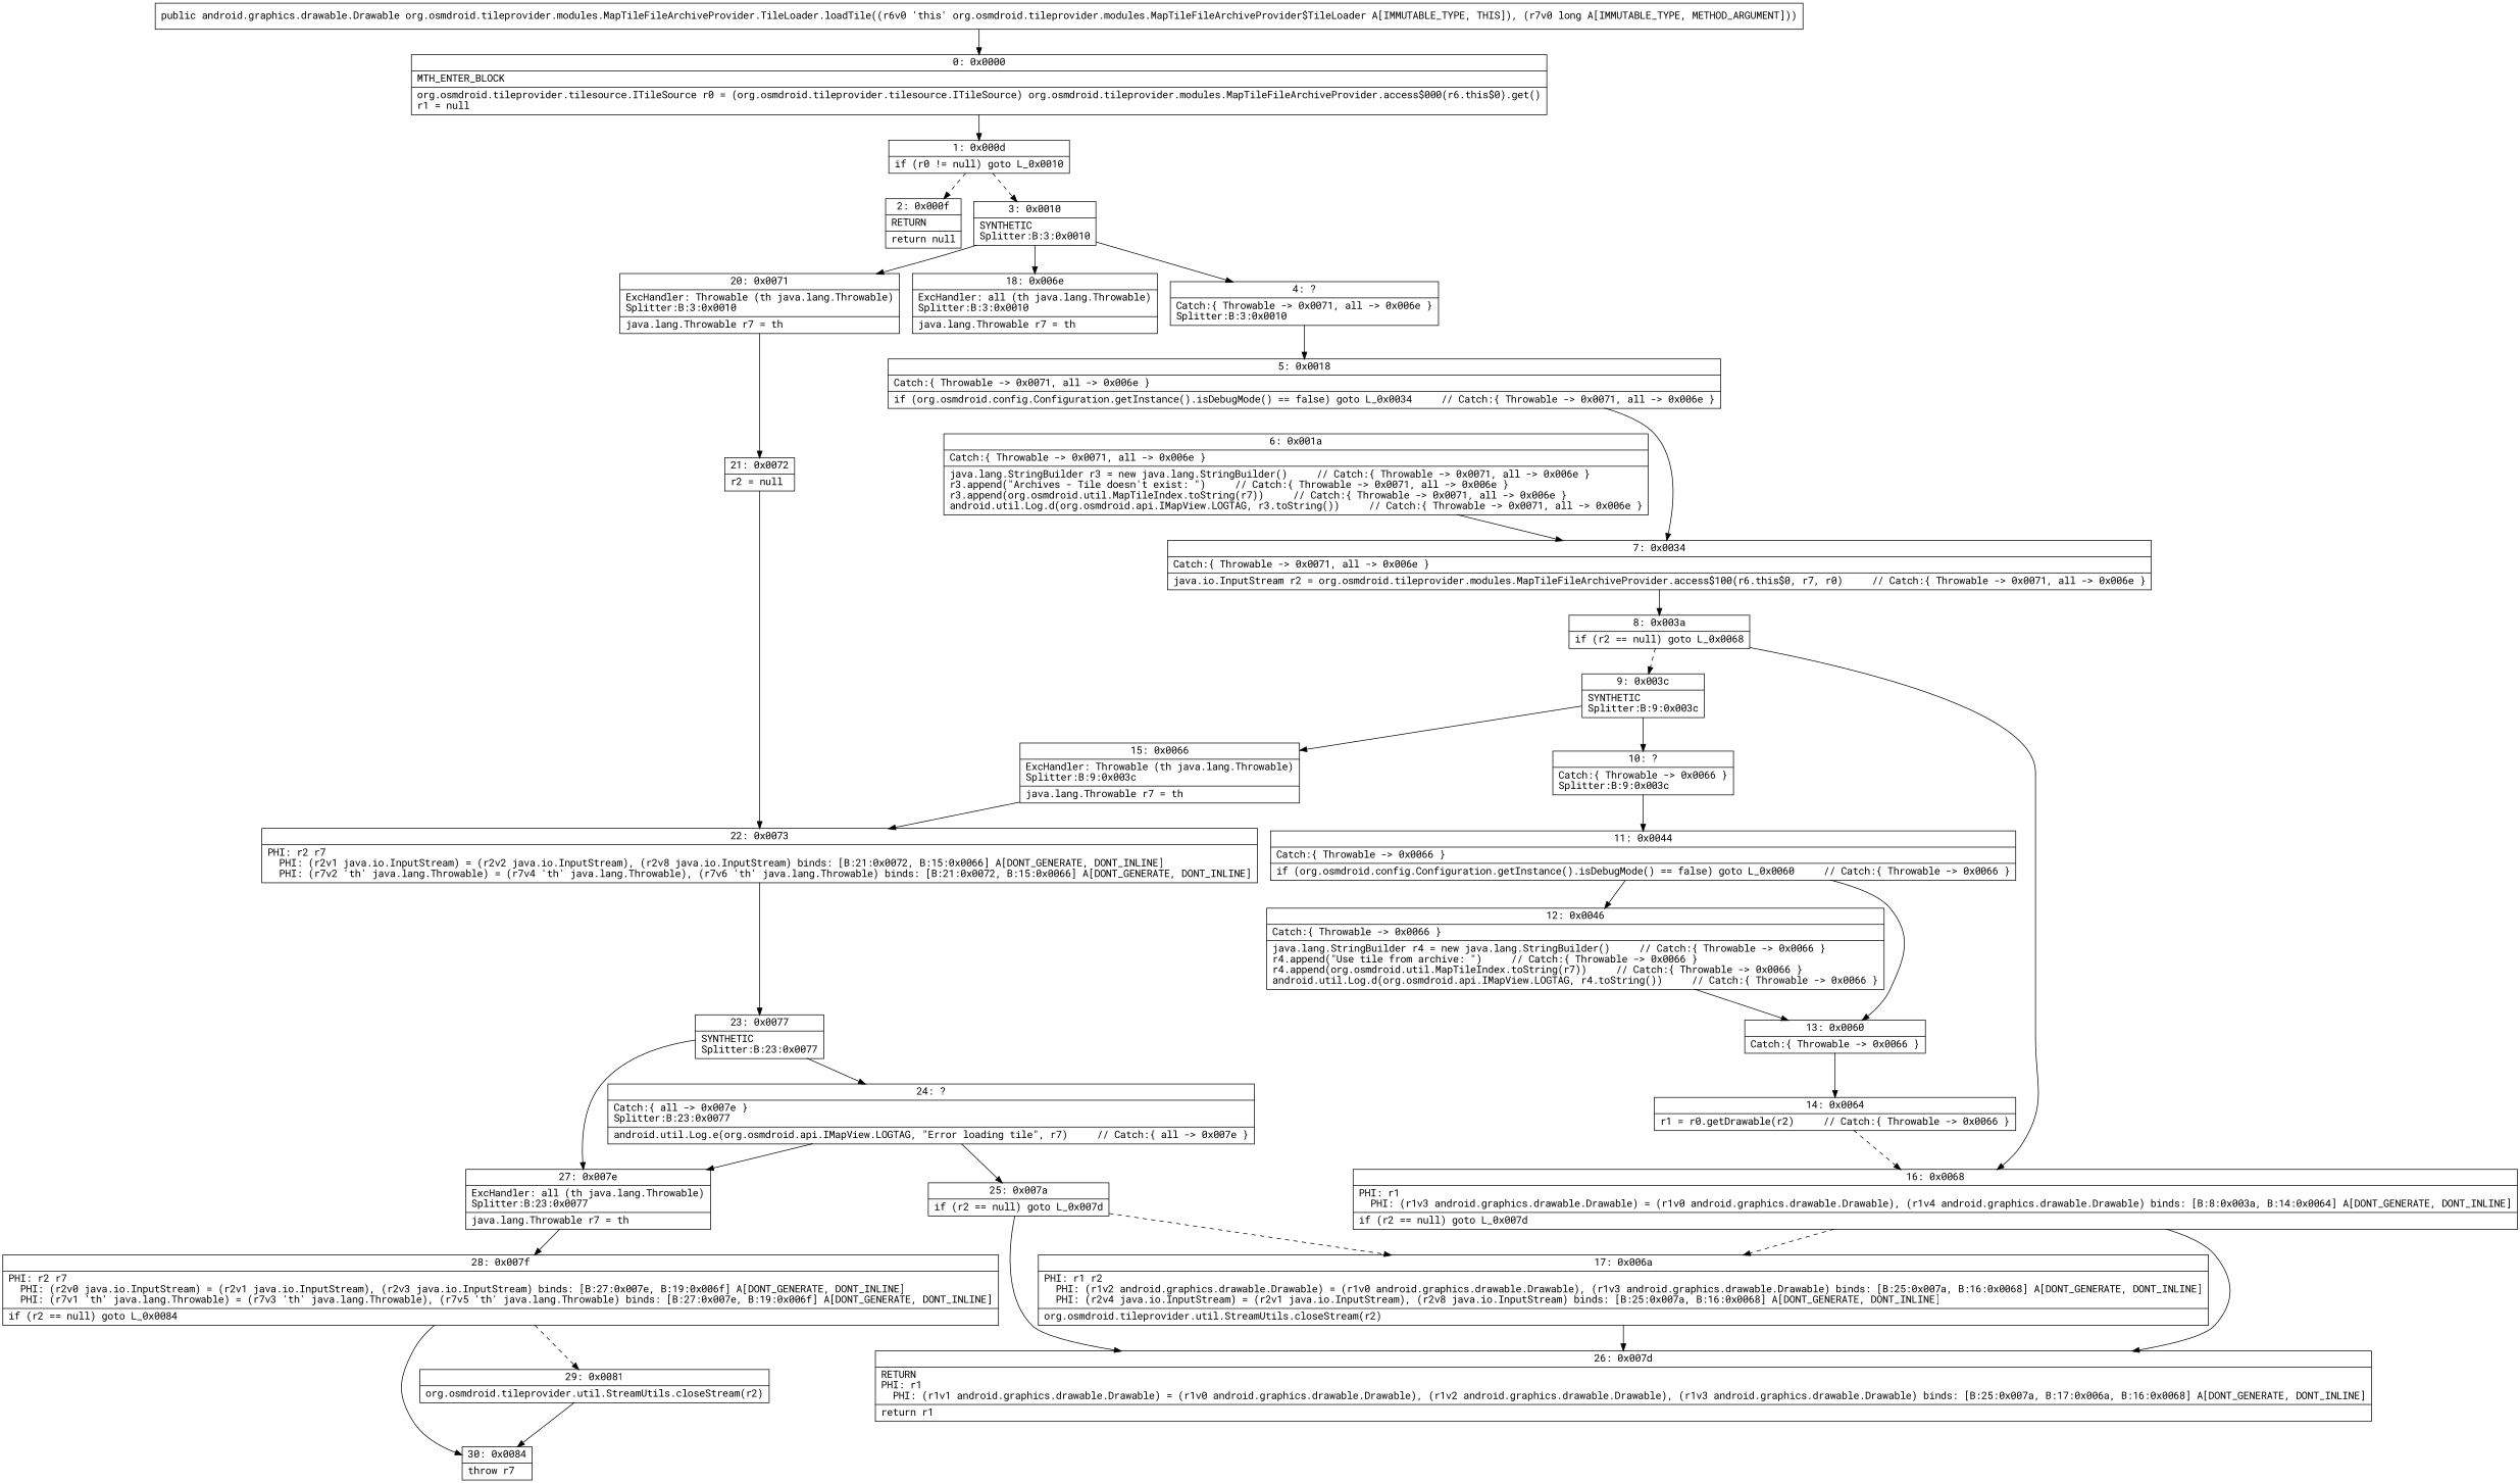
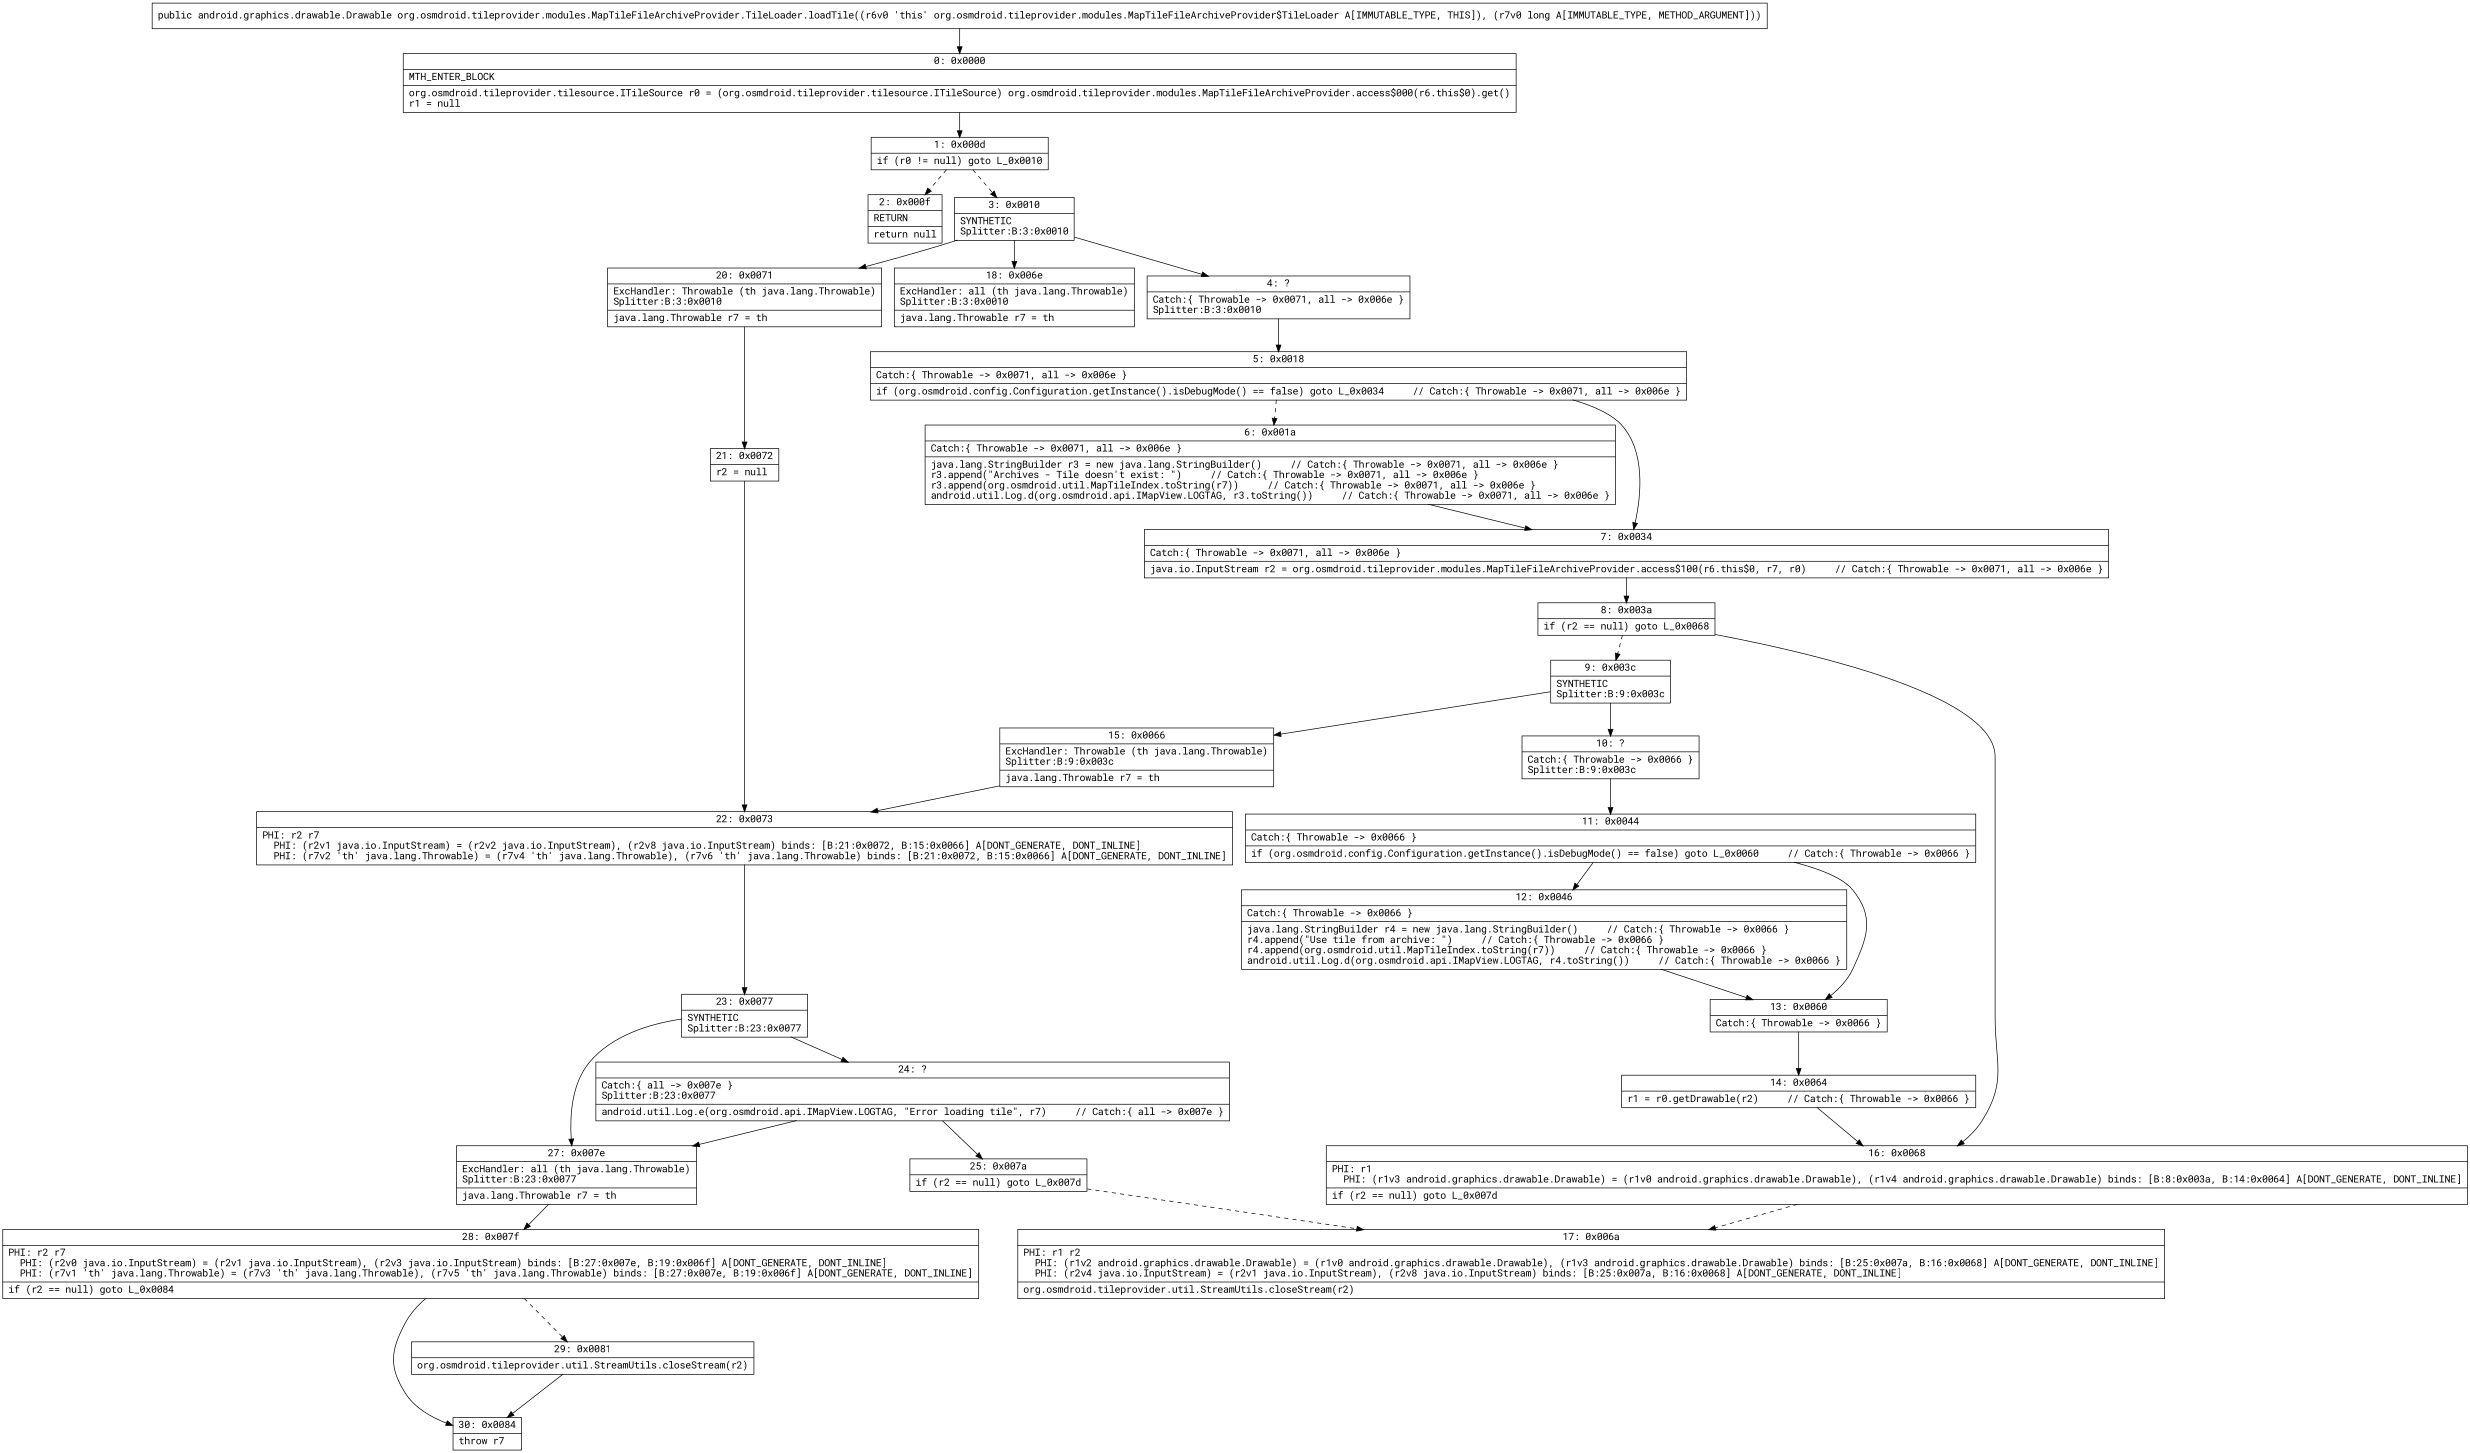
  digraph {
    fontname="Roboto Mono"
    node [fontname="Roboto Mono" shape=record]
    edge [fontname="Roboto Mono"]
    n1 [label="{0\:\ 0x0000|MTH_ENTER_BLOCK\l|org.osmdroid.tileprovider.tilesource.ITileSource r0 = (org.osmdroid.tileprovider.tilesource.ITileSource) org.osmdroid.tileprovider.modules.MapTileFileArchiveProvider.access$000(r6.this$0).get()\lr1 = null\l}"]
    n2 [label="{1\:\ 0x000d|if (r0 != null) goto L_0x0010\l}"]
    n3 [label="{2\:\ 0x000f|RETURN\l|return null\l}"]
    n4 [label="{3\:\ 0x0010|SYNTHETIC\lSplitter:B:3:0x0010\l}"]
    n5 [label="{4\:\ ?|Catch:\{ Throwable \-\> 0x0071, all \-\> 0x006e \}\lSplitter:B:3:0x0010\l}"]
    n6 [label="{18\:\ 0x006e|ExcHandler: all (th java.lang.Throwable)\lSplitter:B:3:0x0010\l|java.lang.Throwable r7 = th\l}"]
    n7 [label="{20\:\ 0x0071|ExcHandler: Throwable (th java.lang.Throwable)\lSplitter:B:3:0x0010\l|java.lang.Throwable r7 = th\l}"]
    n8 [label="{5\:\ 0x0018|Catch:\{ Throwable \-\> 0x0071, all \-\> 0x006e \}\l|if (org.osmdroid.config.Configuration.getInstance().isDebugMode() == false) goto L_0x0034     \/\/ Catch:\{ Throwable \-\> 0x0071, all \-\> 0x006e \}\l}"]
    n9 [label="{21\:\ 0x0072|r2 = null\l}"]
    n10 [label="{6\:\ 0x001a|Catch:\{ Throwable \-\> 0x0071, all \-\> 0x006e \}\l|java.lang.StringBuilder r3 = new java.lang.StringBuilder()     \/\/ Catch:\{ Throwable \-\> 0x0071, all \-\> 0x006e \}\lr3.append(\"Archives \- Tile doesn't exist: \")     \/\/ Catch:\{ Throwable \-\> 0x0071, all \-\> 0x006e \}\lr3.append(org.osmdroid.util.MapTileIndex.toString(r7))     \/\/ Catch:\{ Throwable \-\> 0x0071, all \-\> 0x006e \}\landroid.util.Log.d(org.osmdroid.api.IMapView.LOGTAG, r3.toString())     \/\/ Catch:\{ Throwable \-\> 0x0071, all \-\> 0x006e \}\l}"]
    n11 [label="{7\:\ 0x0034|Catch:\{ Throwable \-\> 0x0071, all \-\> 0x006e \}\l|java.io.InputStream r2 = org.osmdroid.tileprovider.modules.MapTileFileArchiveProvider.access$100(r6.this$0, r7, r0)     \/\/ Catch:\{ Throwable \-\> 0x0071, all \-\> 0x006e \}\l}"]
    n12 [label="{8\:\ 0x003a|if (r2 == null) goto L_0x0068\l}"]
    n13 [label="{9\:\ 0x003c|SYNTHETIC\lSplitter:B:9:0x003c\l}"]
    n14 [label="{16\:\ 0x0068|PHI: r1 \l  PHI: (r1v3 android.graphics.drawable.Drawable) = (r1v0 android.graphics.drawable.Drawable), (r1v4 android.graphics.drawable.Drawable) binds: [B:8:0x003a, B:14:0x0064] A[DONT_GENERATE, DONT_INLINE]\l|if (r2 == null) goto L_0x007d\l}"]
    n15 [label="{10\:\ ?|Catch:\{ Throwable \-\> 0x0066 \}\lSplitter:B:9:0x003c\l}"]
    n16 [label="{15\:\ 0x0066|ExcHandler: Throwable (th java.lang.Throwable)\lSplitter:B:9:0x003c\l|java.lang.Throwable r7 = th\l}"]
    n17 [label="{17\:\ 0x006a|PHI: r1 r2 \l  PHI: (r1v2 android.graphics.drawable.Drawable) = (r1v0 android.graphics.drawable.Drawable), (r1v3 android.graphics.drawable.Drawable) binds: [B:25:0x007a, B:16:0x0068] A[DONT_GENERATE, DONT_INLINE]\l  PHI: (r2v4 java.io.InputStream) = (r2v1 java.io.InputStream), (r2v8 java.io.InputStream) binds: [B:25:0x007a, B:16:0x0068] A[DONT_GENERATE, DONT_INLINE]\l|org.osmdroid.tileprovider.util.StreamUtils.closeStream(r2)\l}"]
-   n18 [label="{26\:\ 0x007d|RETURN\lPHI: r1 \l  PHI: (r1v1 android.graphics.drawable.Drawable) = (r1v0 android.graphics.drawable.Drawable), (r1v2 android.graphics.drawable.Drawable), (r1v3 android.graphics.drawable.Drawable) binds: [B:25:0x007a, B:17:0x006a, B:16:0x0068] A[DONT_GENERATE, DONT_INLINE]\l|return r1\l}"]
    n19 [label="{11\:\ 0x0044|Catch:\{ Throwable \-\> 0x0066 \}\l|if (org.osmdroid.config.Configuration.getInstance().isDebugMode() == false) goto L_0x0060     \/\/ Catch:\{ Throwable \-\> 0x0066 \}\l}"]
    n20 [label="{22\:\ 0x0073|PHI: r2 r7 \l  PHI: (r2v1 java.io.InputStream) = (r2v2 java.io.InputStream), (r2v8 java.io.InputStream) binds: [B:21:0x0072, B:15:0x0066] A[DONT_GENERATE, DONT_INLINE]\l  PHI: (r7v2 'th' java.lang.Throwable) = (r7v4 'th' java.lang.Throwable), (r7v6 'th' java.lang.Throwable) binds: [B:21:0x0072, B:15:0x0066] A[DONT_GENERATE, DONT_INLINE]\l}"]
    n21 [label="{12\:\ 0x0046|Catch:\{ Throwable \-\> 0x0066 \}\l|java.lang.StringBuilder r4 = new java.lang.StringBuilder()     \/\/ Catch:\{ Throwable \-\> 0x0066 \}\lr4.append(\"Use tile from archive: \")     \/\/ Catch:\{ Throwable \-\> 0x0066 \}\lr4.append(org.osmdroid.util.MapTileIndex.toString(r7))     \/\/ Catch:\{ Throwable \-\> 0x0066 \}\landroid.util.Log.d(org.osmdroid.api.IMapView.LOGTAG, r4.toString())     \/\/ Catch:\{ Throwable \-\> 0x0066 \}\l}"]
    n22 [label="{13\:\ 0x0060|Catch:\{ Throwable \-\> 0x0066 \}\l}"]
    n23 [label="{14\:\ 0x0064|r1 = r0.getDrawable(r2)     \/\/ Catch:\{ Throwable \-\> 0x0066 \}\l}"]
    n24 [label="{23\:\ 0x0077|SYNTHETIC\lSplitter:B:23:0x0077\l}"]
    n25 [label="{28\:\ 0x007f|PHI: r2 r7 \l  PHI: (r2v0 java.io.InputStream) = (r2v1 java.io.InputStream), (r2v3 java.io.InputStream) binds: [B:27:0x007e, B:19:0x006f] A[DONT_GENERATE, DONT_INLINE]\l  PHI: (r7v1 'th' java.lang.Throwable) = (r7v3 'th' java.lang.Throwable), (r7v5 'th' java.lang.Throwable) binds: [B:27:0x007e, B:19:0x006f] A[DONT_GENERATE, DONT_INLINE]\l|if (r2 == null) goto L_0x0084\l}"]
    n26 [label="{29\:\ 0x0081|org.osmdroid.tileprovider.util.StreamUtils.closeStream(r2)\l}"]
    n27 [label="{30\:\ 0x0084|throw r7\l}"]
    n28 [label="{24\:\ ?|Catch:\{ all \-\> 0x007e \}\lSplitter:B:23:0x0077\l|android.util.Log.e(org.osmdroid.api.IMapView.LOGTAG, \"Error loading tile\", r7)     \/\/ Catch:\{ all \-\> 0x007e \}\l}"]
    n29 [label="{27\:\ 0x007e|ExcHandler: all (th java.lang.Throwable)\lSplitter:B:23:0x0077\l|java.lang.Throwable r7 = th\l}"]
    n30 [label="{25\:\ 0x007a|if (r2 == null) goto L_0x007d\l}"]
    n31 [label="{public android.graphics.drawable.Drawable org.osmdroid.tileprovider.modules.MapTileFileArchiveProvider.TileLoader.loadTile((r6v0 'this' org.osmdroid.tileprovider.modules.MapTileFileArchiveProvider$TileLoader A[IMMUTABLE_TYPE, THIS]), (r7v0 long A[IMMUTABLE_TYPE, METHOD_ARGUMENT])) }"]
    n1 -> n2
    n2 -> n3 [style=dashed]
    n2 -> n4 [style=dashed]
    n4 -> n5
    n4 -> n6
    n4 -> n7
    n5 -> n8
    n7 -> n9
+   n8 -> n10 [style=dashed]
    n8 -> n11
    n9 -> n20
    n10 -> n11
    n11 -> n12
    n12 -> n13 [style=dashed]
    n12 -> n14
    n13 -> n15
    n13 -> n16
    n14 -> n17 [style=dashed]
-   n14 -> n18
    n15 -> n19
    n16 -> n20
-   n17 -> n18
    n19 -> n21 [style=solid]
    n19 -> n22
    n20 -> n24
    n21 -> n22
    n22 -> n23
-   n23 -> n14 [style=dashed]
+   n23 -> n14
    n24 -> n28
    n24 -> n29
    n25 -> n26 [style=dashed]
    n25 -> n27
    n26 -> n27
    n28 -> n29
    n28 -> n30
    n29 -> n25
    n30 -> n17 [style=dashed]
-   n30 -> n18
    n31 -> n1
  }
